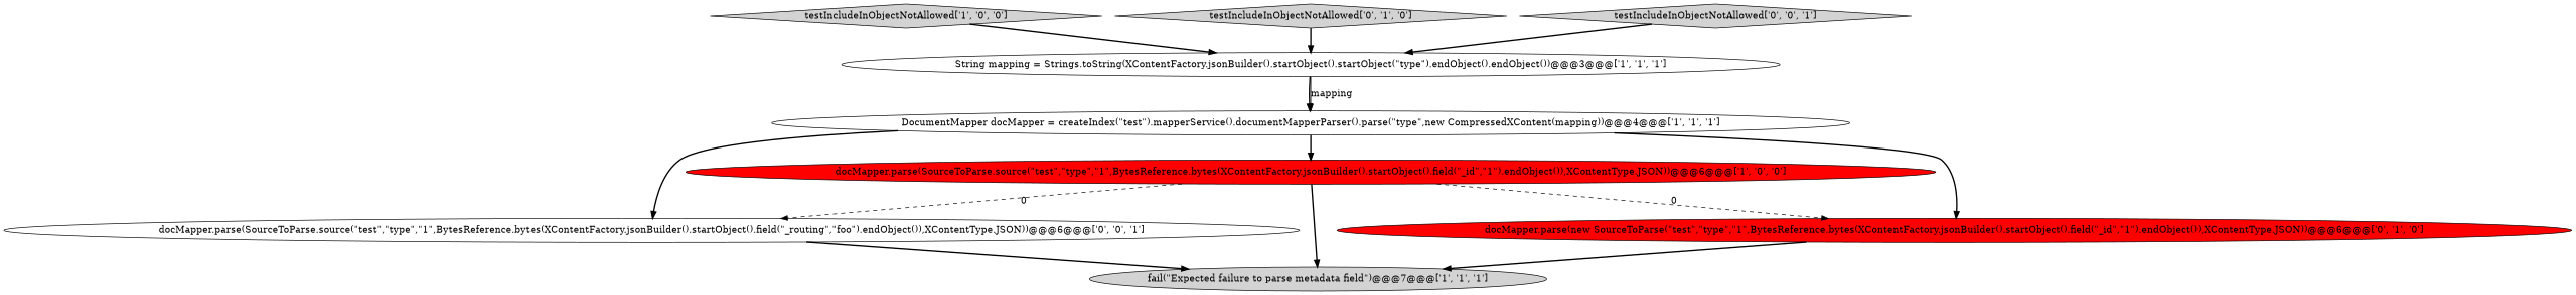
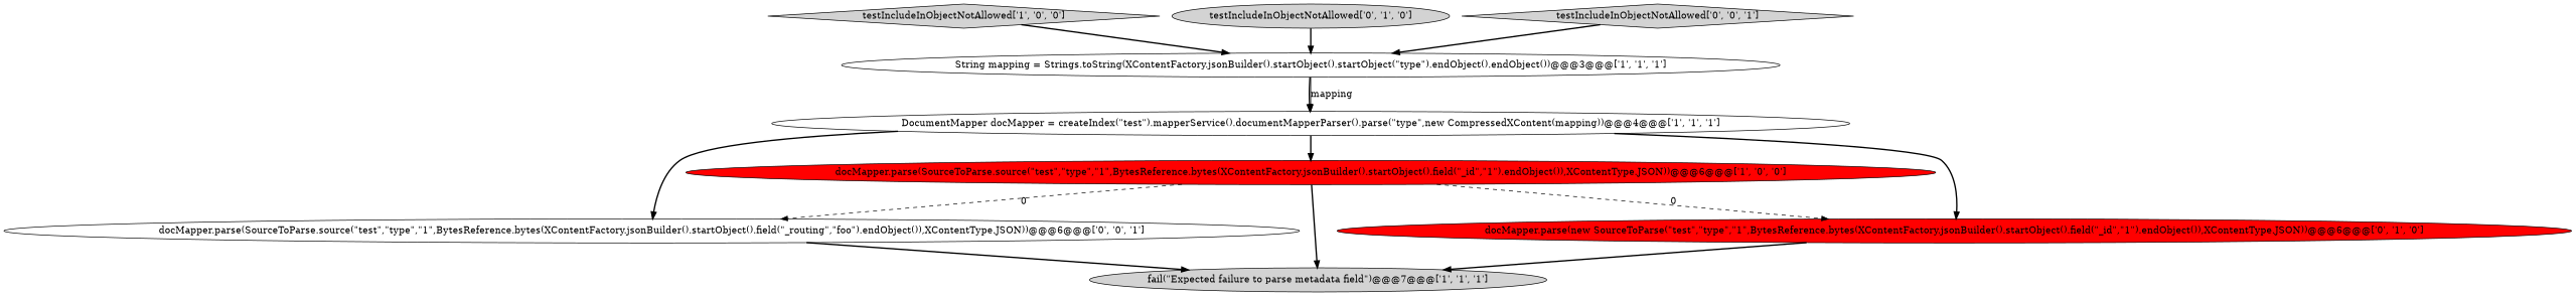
  digraph {
    node [fillcolor=lightgray shape=ellipse style=filled]
    edge [style=bold]
    n1 [fillcolor=red label="docMapper.parse(SourceToParse.source(\"test\",\"type\",\"1\",BytesReference.bytes(XContentFactory.jsonBuilder().startObject().field(\"_id\",\"1\").endObject()),XContentType.JSON))@@@6@@@['1', '0', '0']"]
    n2 [fillcolor=white label="docMapper.parse(SourceToParse.source(\"test\",\"type\",\"1\",BytesReference.bytes(XContentFactory.jsonBuilder().startObject().field(\"_routing\",\"foo\").endObject()),XContentType.JSON))@@@6@@@['0', '0', '1']"]
    n3 [label="fail(\"Expected failure to parse metadata field\")@@@7@@@['1', '1', '1']"]
    n4 [fillcolor=red label="docMapper.parse(new SourceToParse(\"test\",\"type\",\"1\",BytesReference.bytes(XContentFactory.jsonBuilder().startObject().field(\"_id\",\"1\").endObject()),XContentType.JSON))@@@6@@@['0', '1', '0']"]
    n5 [fillcolor=white label="String mapping = Strings.toString(XContentFactory.jsonBuilder().startObject().startObject(\"type\").endObject().endObject())@@@3@@@['1', '1', '1']"]
    n6 [fillcolor=white label="DocumentMapper docMapper = createIndex(\"test\").mapperService().documentMapperParser().parse(\"type\",new CompressedXContent(mapping))@@@4@@@['1', '1', '1']"]
    n7 [label="testIncludeInObjectNotAllowed['1', '0', '0']" shape=diamond]
-   n8 [label="testIncludeInObjectNotAllowed['0', '1', '0']" shape=diamond]
+   n8 [label="testIncludeInObjectNotAllowed['0', '1', '0']"]
    n9 [label="testIncludeInObjectNotAllowed['0', '0', '1']" shape=diamond]
    n1 -> n2 [label=0 style=dashed]
    n1 -> n3
    n1 -> n4 [label=0 style=dashed]
    n2 -> n3
    n4 -> n3
    n5 -> n6
    n5 -> n6 [label=mapping style=solid]
    n6 -> n1
    n6 -> n2
    n6 -> n4
    n7 -> n5
    n8 -> n5
    n9 -> n5
  }
